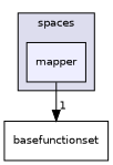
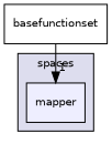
  digraph {
    compound=true
    node [fontname=Helvetica fontsize=10 shape=box]
    n1 [fillcolor="#eeeeff" label=mapper pencolor=black style=filled]
    n2 [label=basefunctionset]
    subgraph cluster_1 {
      bgcolor="#ddddee"
      fontname=Helvetica
      fontsize=10
      label=spaces
      pencolor=black
      n1
    }
-   n1 -> n2 [headlabel=1 labeldistance=1.5 labelfontname=Helvetica labelfontsize=10]
+   n2 -> n1 [headlabel=1 labeldistance=1.5 labelfontname=Helvetica labelfontsize=10]
  }
